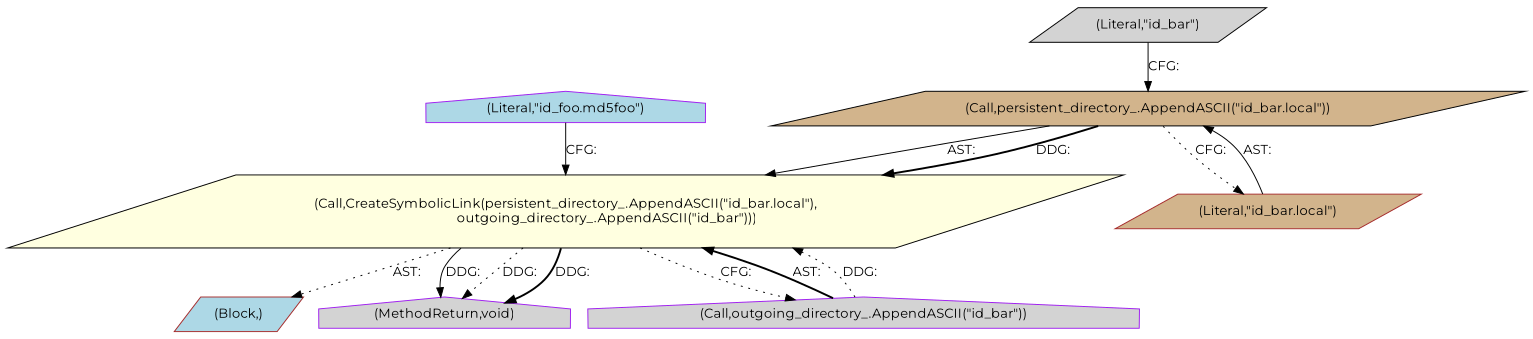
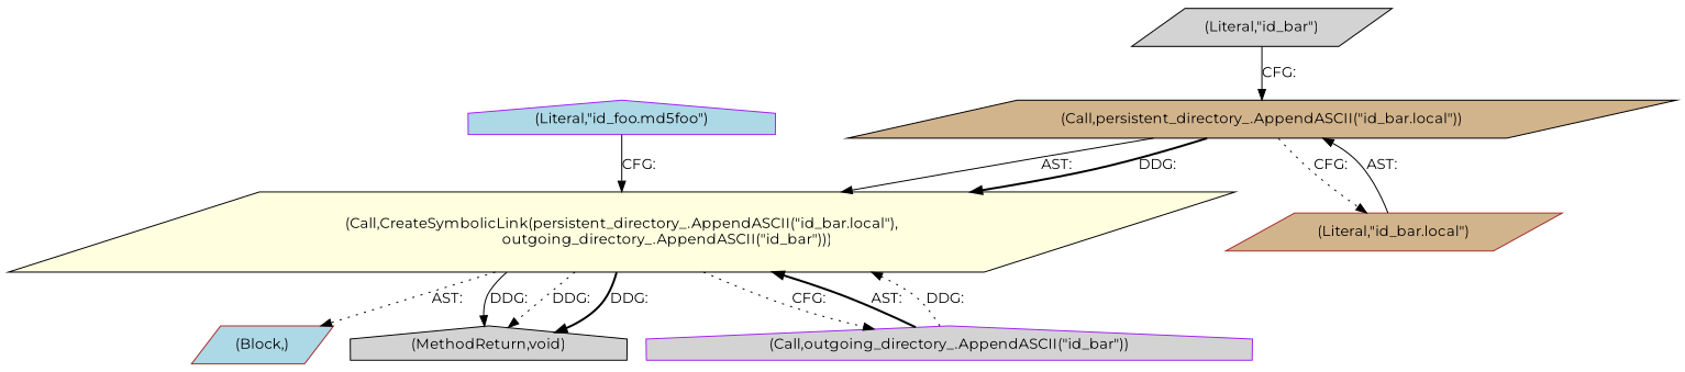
  digraph {
    fontname=Montserrat
    node [style=filled fillcolor=lightgrey color=black shape=parallelogram fontname=Montserrat]
    edge [style=solid fontname=Montserrat]
    n1 [label="(Call,persistent_directory_.AppendASCII(\"id_bar.local\"))" fillcolor=tan]
    n2 [label="(Call,CreateSymbolicLink(persistent_directory_.AppendASCII(\"id_bar.local\"),\n                       outgoing_directory_.AppendASCII(\"id_bar\")))" fillcolor=lightyellow]
    n3 [label="(Literal,\"id_bar.local\")" fillcolor=tan color=brown]
    n4 [label="(Block,)" fillcolor=lightblue color=brown]
-   n5 [label="(MethodReturn,void)" color=purple shape=house]
+   n5 [label="(MethodReturn,void)" shape=house]
    n6 [label="(Call,outgoing_directory_.AppendASCII(\"id_bar\"))" color=purple shape=house]
    n7 [label="(Literal,\"id_foo.md5foo\")" fillcolor=lightblue color=purple shape=house]
    n8 [label="(Literal,\"id_bar\")"]
    n1 -> n2 [label="AST: "]
    n1 -> n2 [label="DDG: " style=bold]
    n1 -> n3 [label="CFG: " style=dotted]
    n2 -> n4 [label="AST: " style=dotted]
    n2 -> n5 [label="DDG: "]
    n2 -> n5 [label="DDG: " style=dotted]
    n2 -> n5 [label="DDG: " style=bold]
    n2 -> n6 [label="CFG: " style=dotted]
    n3 -> n1 [label="AST: "]
    n6 -> n2 [label="AST: " style=bold]
    n6 -> n2 [label="DDG: " style=dotted]
    n7 -> n2 [label="CFG: "]
    n8 -> n1 [label="CFG: "]
  }
